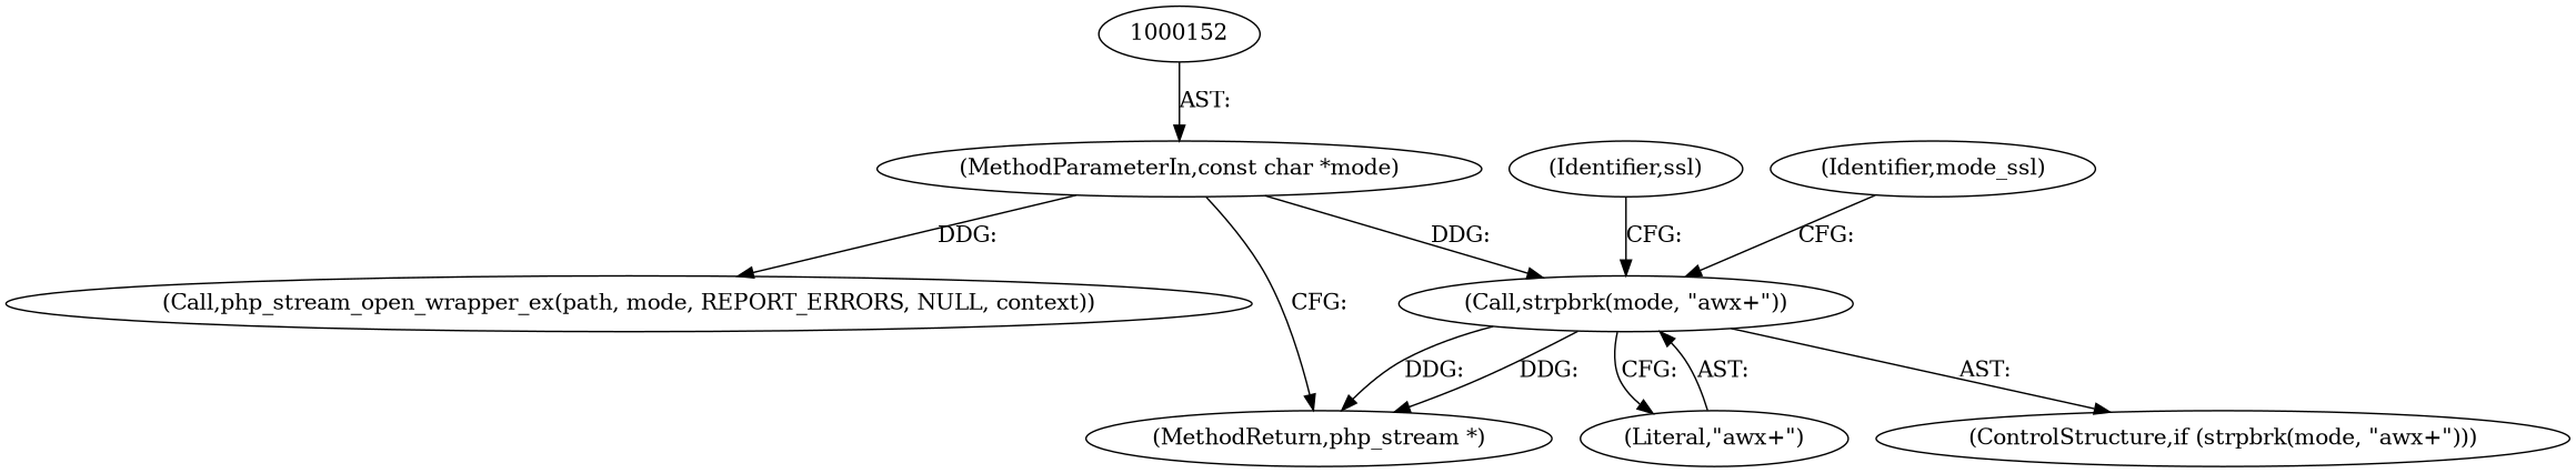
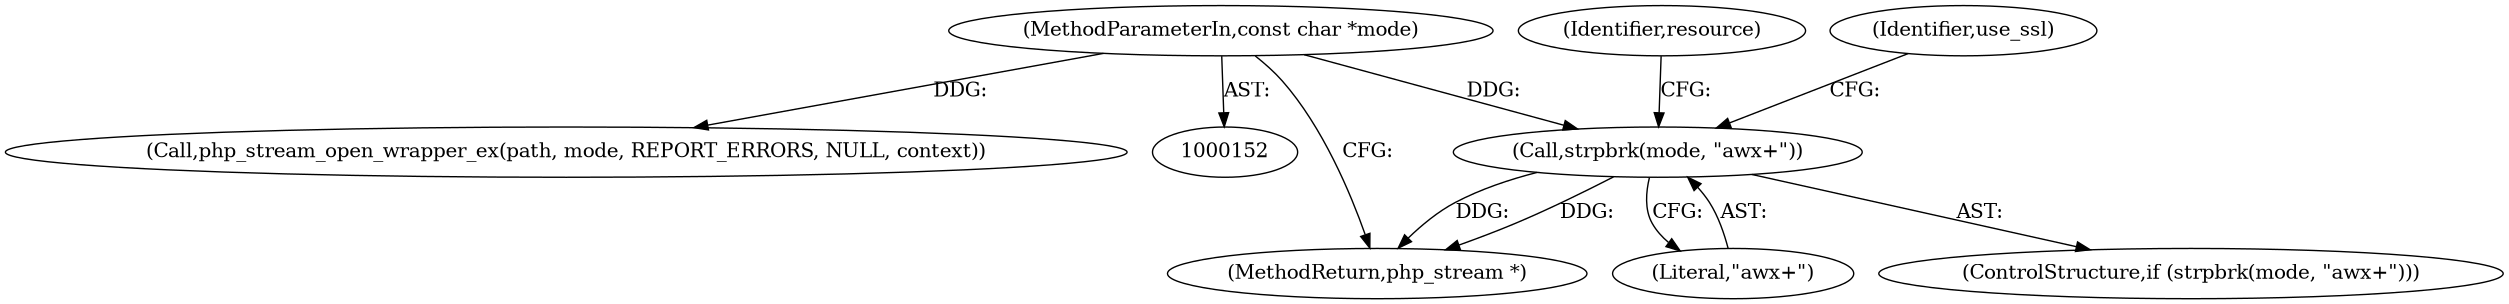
  digraph {
    n1 [label="(Call,strpbrk(mode, \"awx+\"))"]
    n2 [label="(ControlStructure,if (strpbrk(mode, \"awx+\")))"]
    n3 [label="(MethodReturn,php_stream *)"]
    n4 [label="(Literal,\"awx+\")"]
    n5 [label="(MethodParameterIn,const char *mode)"]
    n6 [label="(Call,php_stream_open_wrapper_ex(path, mode, REPORT_ERRORS, NULL, context))"]
    1000152
-   n8 [label="(Identifier,ssl)"]
-   n9 [label="(Identifier,mode_ssl)"]
+   n8 [label="(Identifier,resource)"]
+   n9 [label="(Identifier,use_ssl)"]
    n1 -> n2 [label="AST: "]
    n1 -> n3 [label="DDG: "]
    n1 -> n3 [label="DDG: "]
    n1 -> n4 [label="CFG: "]
    n4 -> n1 [label="AST: "]
    n5 -> n1 [label="DDG: "]
    n5 -> n3 [label="CFG: "]
    n5 -> n6 [label="DDG: "]
-   1000152 -> n5 [label="AST: "]
+   n5 -> 1000152 [label="AST: "]
    n8 -> n1 [label="CFG: "]
    n9 -> n1 [label="CFG: "]
  }
